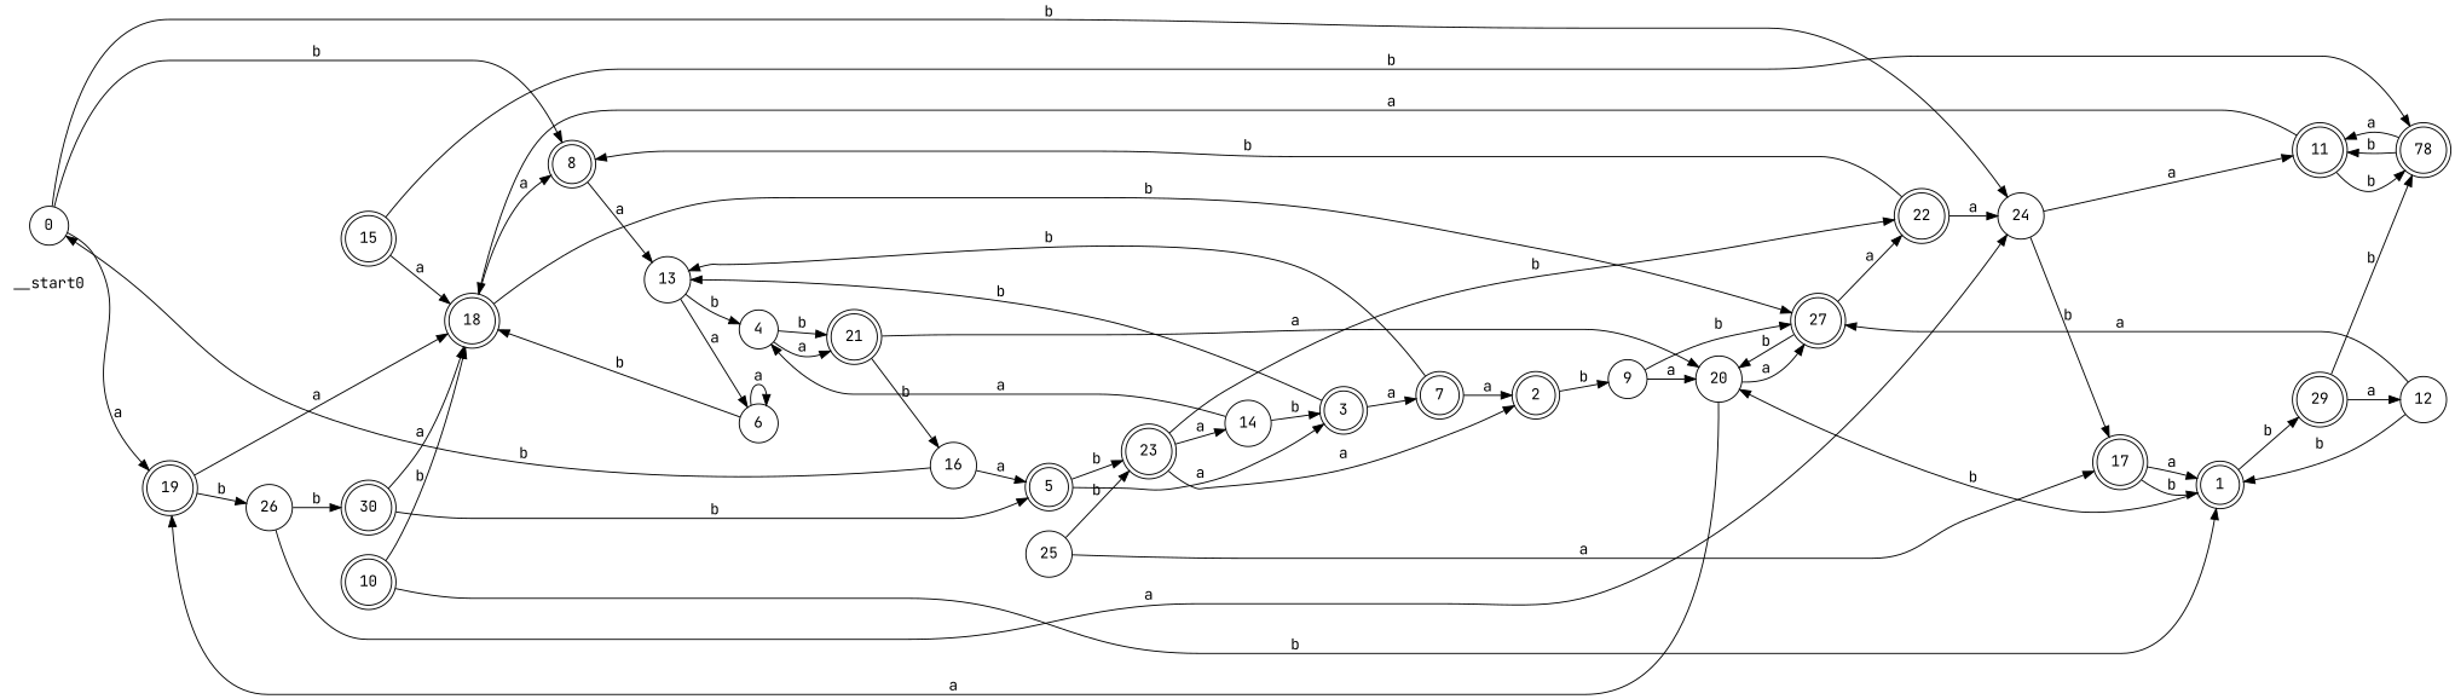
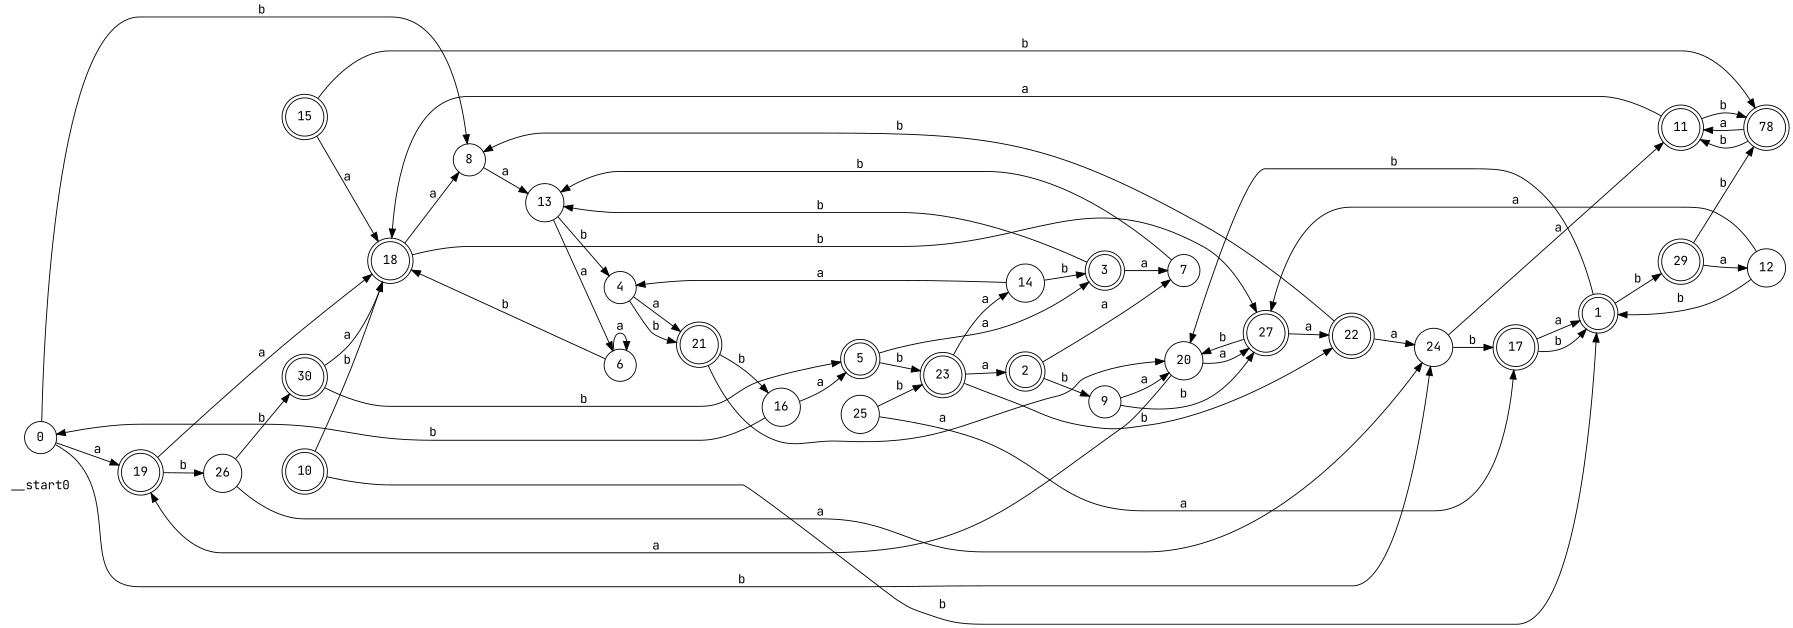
  digraph {
    fontname="JetBrains Mono"
    rankdir=LR
    node [fontname="JetBrains Mono" shape=doublecircle color=black fillcolor=white style="rounded,filled"]
    edge [fontname="JetBrains Mono"]
    __start0 [shape=none color="" fillcolor="" style=""]
    n2 [label=0 shape=circle style=filled]
    n3 [label=19]
    n4 [label=24 shape=circle style=filled]
-   n5 [label=8 style=filled]
+   n5 [label=8 shape=circle style=filled]
    n6 [label=18]
    n7 [label=26 shape=circle style=filled]
    n8 [label=11]
    n9 [label=17]
    n10 [label=1]
    n11 [label=20 shape=circle style=filled]
    n12 [label=29]
    n13 [label=27]
    n14 [label=78]
    n15 [label=12 shape=circle style=filled]
    n16 [label=2]
    n17 [label=9 shape=circle style=filled]
    n18 [label=23]
    n19 [label=14 shape=circle style=filled]
    n20 [label=22]
    n21 [label=3]
-   n22 [label=7]
+   n22 [label=7 shape=circle]
    n23 [label=13 shape=circle style=filled]
    n24 [label=4 shape=circle style=filled]
    n25 [label=6 shape=circle style=filled]
    n26 [label=21]
    n27 [label=16 shape=circle style=filled]
    n28 [label=5]
    n29 [label=10]
    n30 [label=15]
    n31 [label=30]
    n32 [label=25 shape=circle style=filled]
    n2 -> n3 [label=a]
    n2 -> n4 [label=b]
    n2 -> n5 [label=b]
    n3 -> n6 [label=a]
    n3 -> n7 [label=b]
    n4 -> n8 [label=a]
    n4 -> n9 [label=b]
    n5 -> n23 [label=a]
    n6 -> n5 [label=a]
    n6 -> n13 [label=b]
    n7 -> n4 [label=a]
    n7 -> n31 [label=b]
    n8 -> n6 [label=a]
    n8 -> n14 [label=b]
    n9 -> n10 [label=a]
    n9 -> n10 [label=b]
    n10 -> n11 [label=b]
    n10 -> n12 [label=b]
    n11 -> n3 [label=a]
    n11 -> n13 [label=a]
    n12 -> n14 [label=b]
    n12 -> n15 [label=a]
    n13 -> n11 [label=b]
    n13 -> n20 [label=a]
    n14 -> n8 [label=a]
    n14 -> n8 [label=b]
    n15 -> n10 [label=b]
    n15 -> n13 [label=a]
    n16 -> n17 [label=b]
    n17 -> n11 [label=a]
    n17 -> n13 [label=b]
    n18 -> n16 [label=a]
    n18 -> n19 [label=a]
    n18 -> n20 [label=b]
    n19 -> n21 [label=b]
    n19 -> n24 [label=a]
    n20 -> n4 [label=a]
    n20 -> n5 [label=b]
    n21 -> n22 [label=a]
    n21 -> n23 [label=b]
-   n22 -> n16 [label=a]
+   n16 -> n22 [label=a]
    n22 -> n23 [label=b]
    n23 -> n24 [label=b]
    n23 -> n25 [label=a]
    n24 -> n26 [label=a]
    n24 -> n26 [label=b]
    n25 -> n6 [label=b]
    n25 -> n25 [label=a]
    n26 -> n11 [label=a]
    n26 -> n27 [label=b]
    n27 -> n2 [label=b]
    n27 -> n28 [label=a]
    n28 -> n18 [label=b]
    n28 -> n21 [label=a]
    n29 -> n6 [label=b]
    n29 -> n10 [label=b]
    n30 -> n6 [label=a]
    n30 -> n14 [label=b]
    n31 -> n6 [label=a]
    n31 -> n28 [label=b]
    n32 -> n9 [label=a]
    n32 -> n18 [label=b]
  }
